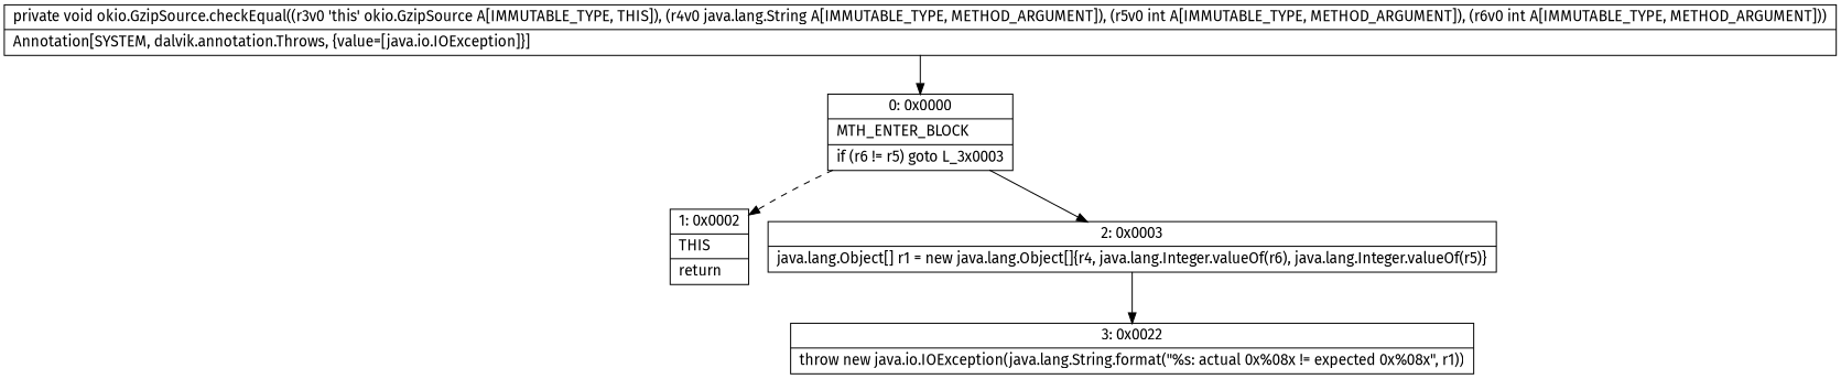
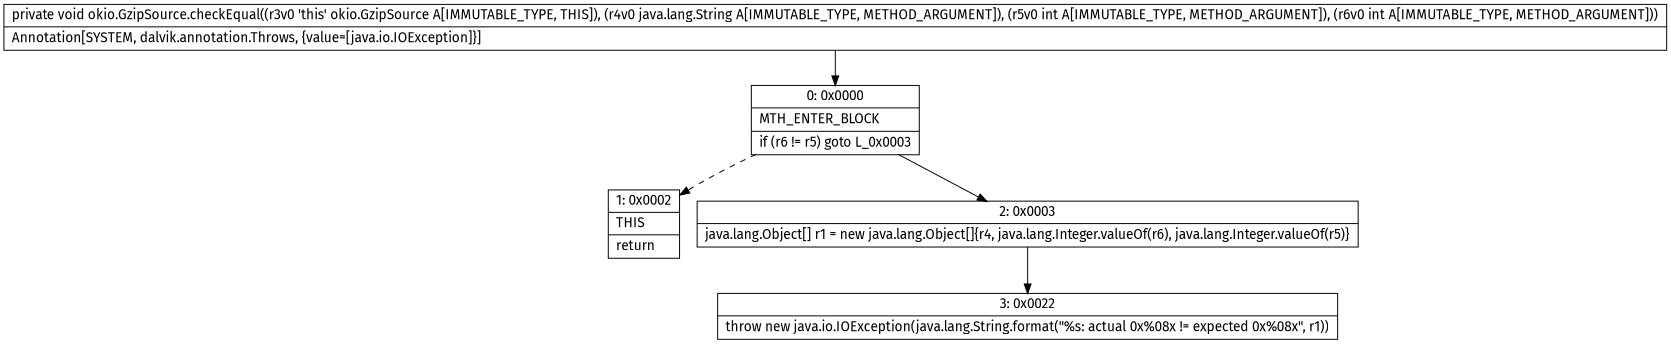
  digraph {
    fontname="Fira Sans"
    node [fontname="Fira Sans" shape=record]
    edge [fontname="Fira Sans"]
-   n1 [label="{0\:\ 0x0000|MTH_ENTER_BLOCK\l|if (r6 != r5) goto L_3x0003\l}"]
+   n1 [label="{0\:\ 0x0000|MTH_ENTER_BLOCK\l|if (r6 != r5) goto L_0x0003\l}"]
    n2 [label="{1\:\ 0x0002|THIS\l|return\l}"]
    n3 [label="{2\:\ 0x0003|java.lang.Object[] r1 = new java.lang.Object[]\{r4, java.lang.Integer.valueOf(r6), java.lang.Integer.valueOf(r5)\}\l}"]
    n4 [label="{3\:\ 0x0022|throw new java.io.IOException(java.lang.String.format(\"%s: actual 0x%08x != expected 0x%08x\", r1))\l}"]
    n5 [label="{private void okio.GzipSource.checkEqual((r3v0 'this' okio.GzipSource A[IMMUTABLE_TYPE, THIS]), (r4v0 java.lang.String A[IMMUTABLE_TYPE, METHOD_ARGUMENT]), (r5v0 int A[IMMUTABLE_TYPE, METHOD_ARGUMENT]), (r6v0 int A[IMMUTABLE_TYPE, METHOD_ARGUMENT]))  | Annotation[SYSTEM, dalvik.annotation.Throws, \{value=[java.io.IOException]\}]\l}"]
    n1 -> n2 [style=dashed]
    n1 -> n3
    n3 -> n4
    n5 -> n1
  }
